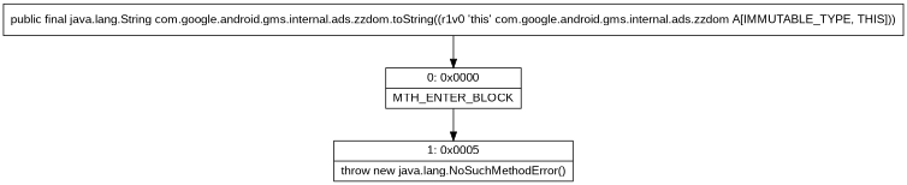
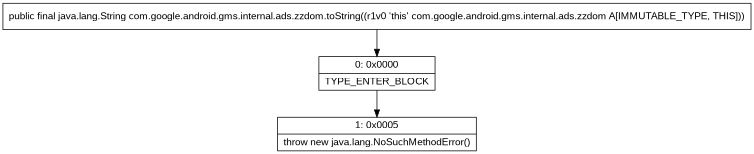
  digraph {
    fontname="Liberation Sans"
    node [shape=record fontname="Liberation Sans"]
    edge [fontname="Liberation Sans"]
-   n1 [label="{0\:\ 0x0000|MTH_ENTER_BLOCK\l}"]
+   n1 [label="{0\:\ 0x0000|TYPE_ENTER_BLOCK\l}"]
    n2 [label="{1\:\ 0x0005|throw new java.lang.NoSuchMethodError()\l}"]
    n3 [label="{public final java.lang.String com.google.android.gms.internal.ads.zzdom.toString((r1v0 'this' com.google.android.gms.internal.ads.zzdom A[IMMUTABLE_TYPE, THIS])) }"]
    n1 -> n2
    n3 -> n1
  }
